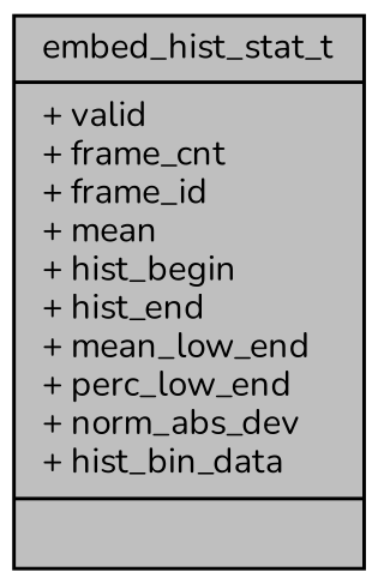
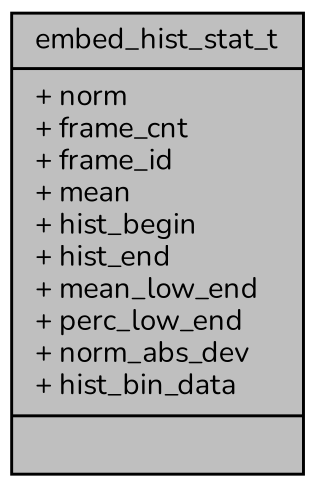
  digraph {
    fontname=Nunito
-   n1 [color=black fillcolor=grey75 fontcolor=black fontname=Nunito fontsize=10 height=0.2 label="{embed_hist_stat_t\n|+ valid\l+ frame_cnt\l+ frame_id\l+ mean\l+ hist_begin\l+ hist_end\l+ mean_low_end\l+ perc_low_end\l+ norm_abs_dev\l+ hist_bin_data\l|}" shape=record style=filled width=0.4]
+   n1 [color=black fillcolor=grey75 fontcolor=black fontname=Nunito fontsize=10 height=0.2 label="{embed_hist_stat_t\n|+ norm\l+ frame_cnt\l+ frame_id\l+ mean\l+ hist_begin\l+ hist_end\l+ mean_low_end\l+ perc_low_end\l+ norm_abs_dev\l+ hist_bin_data\l|}" shape=record style=filled width=0.4]
  }
